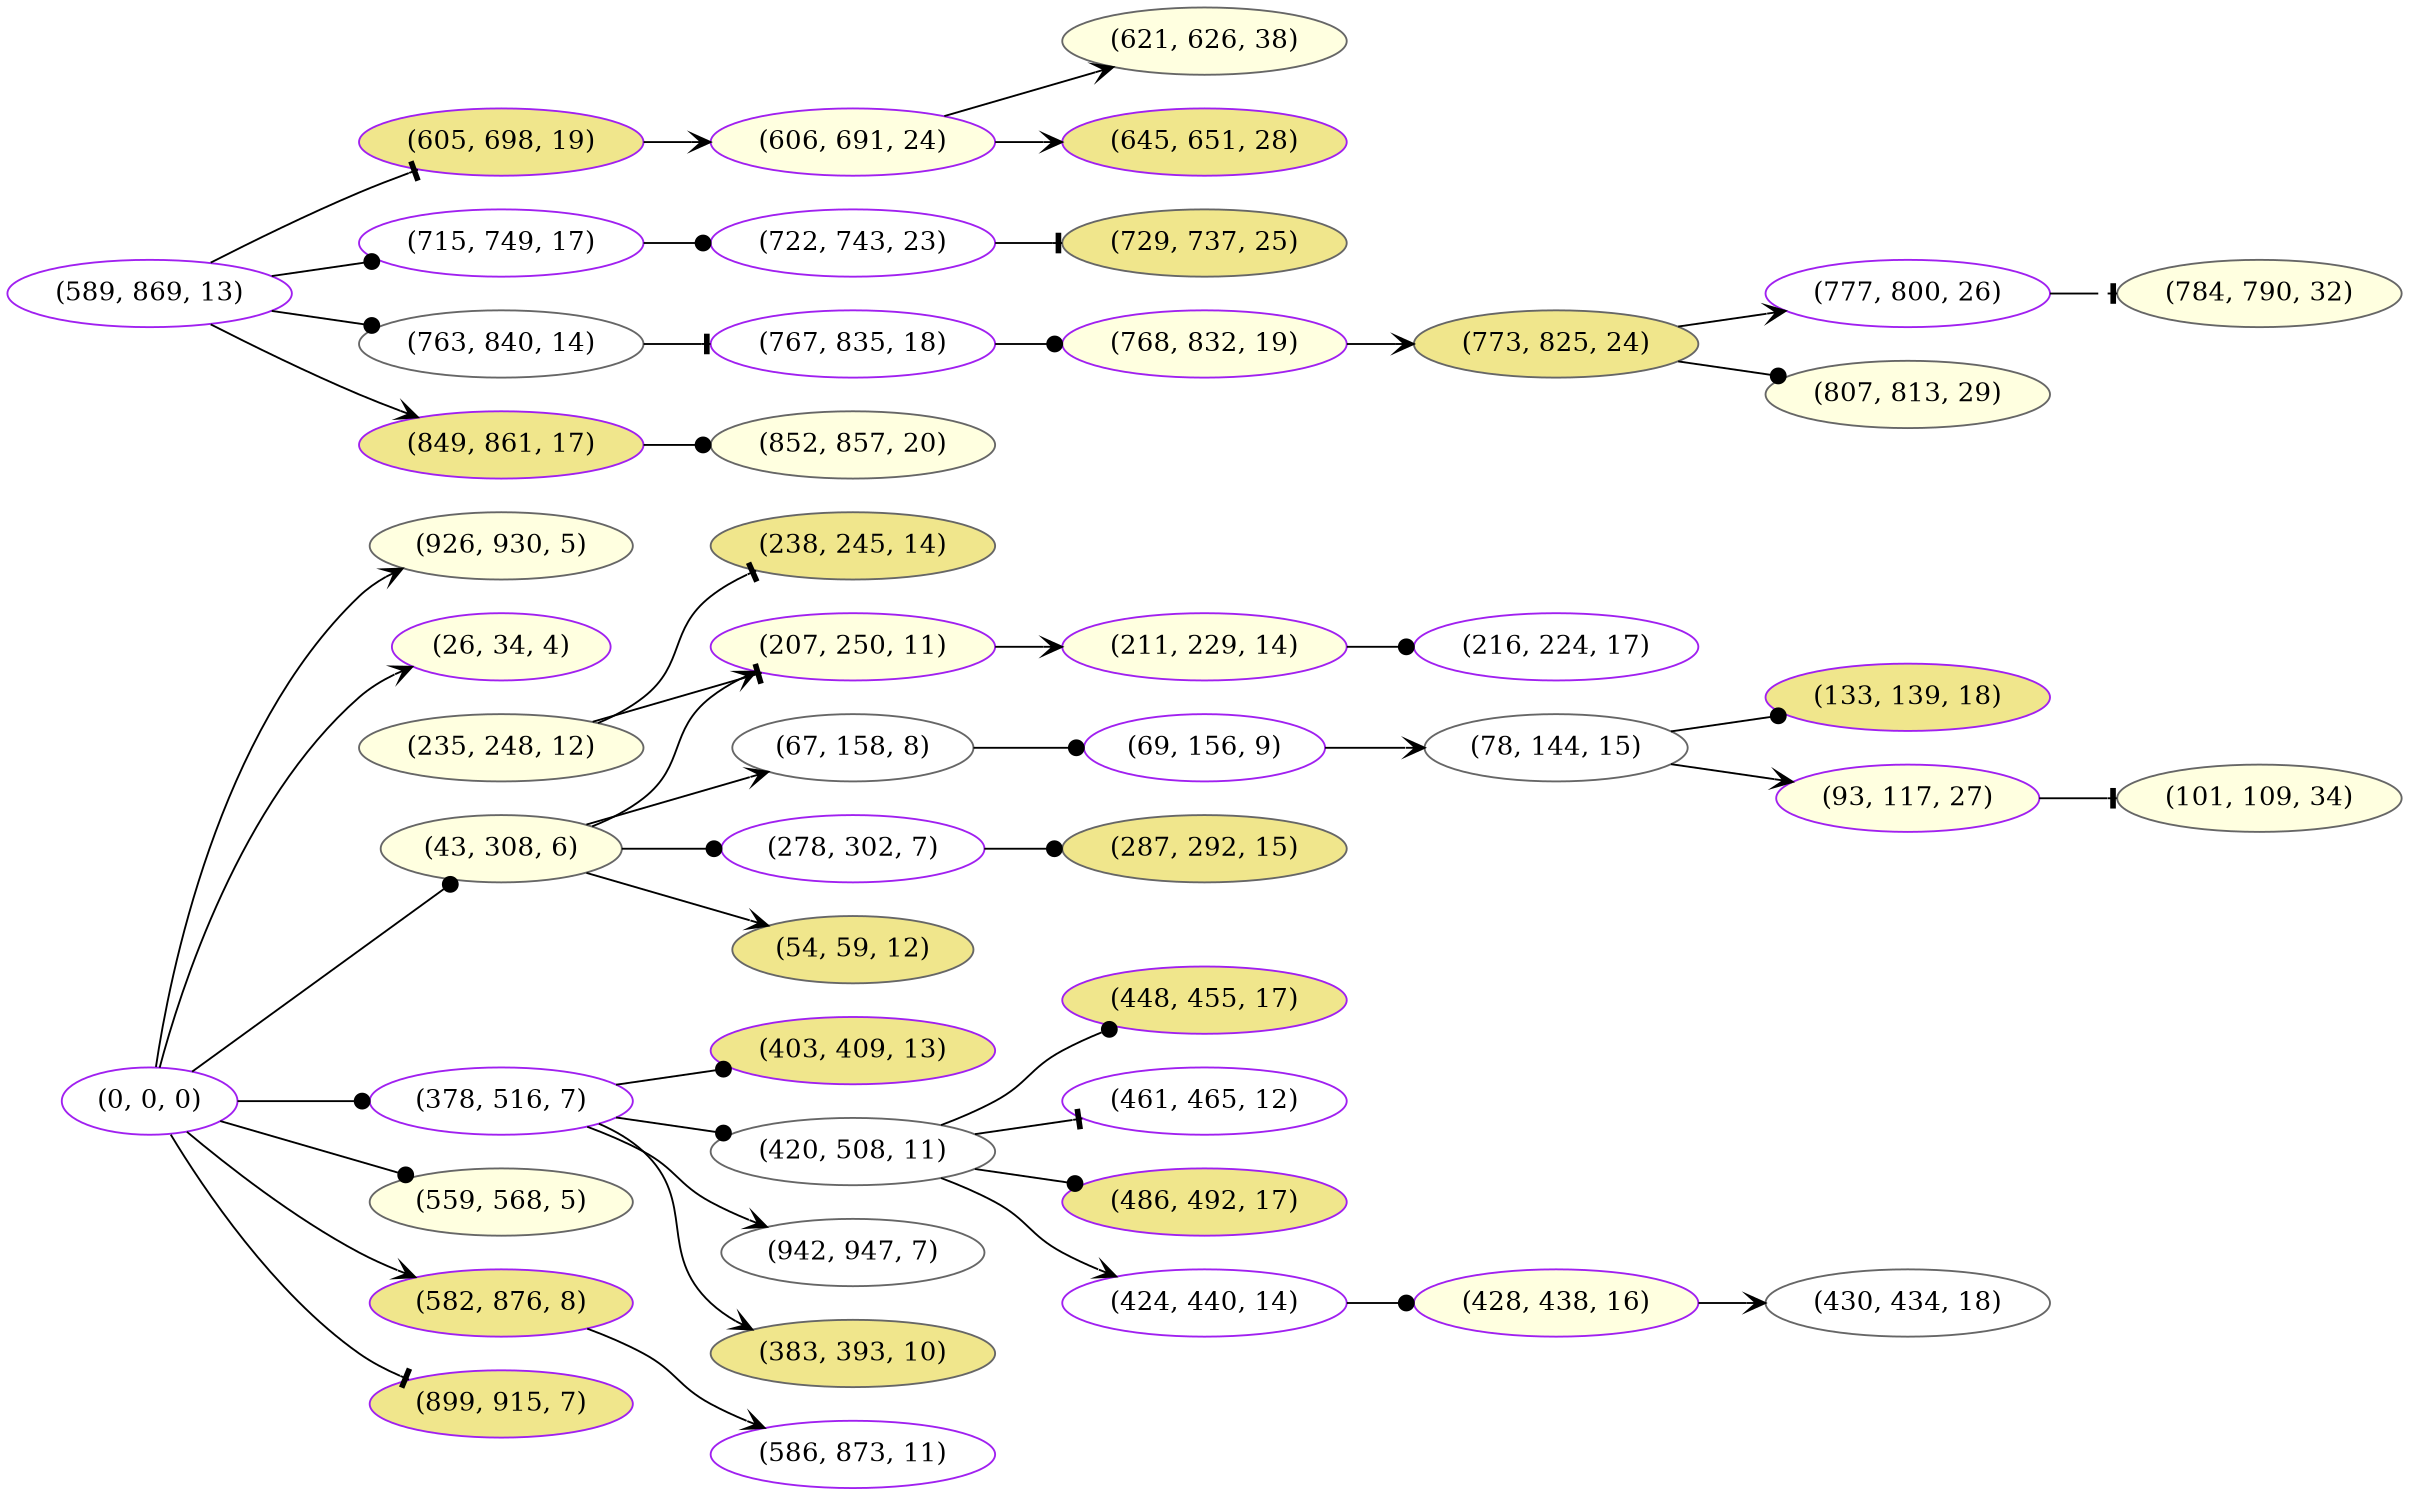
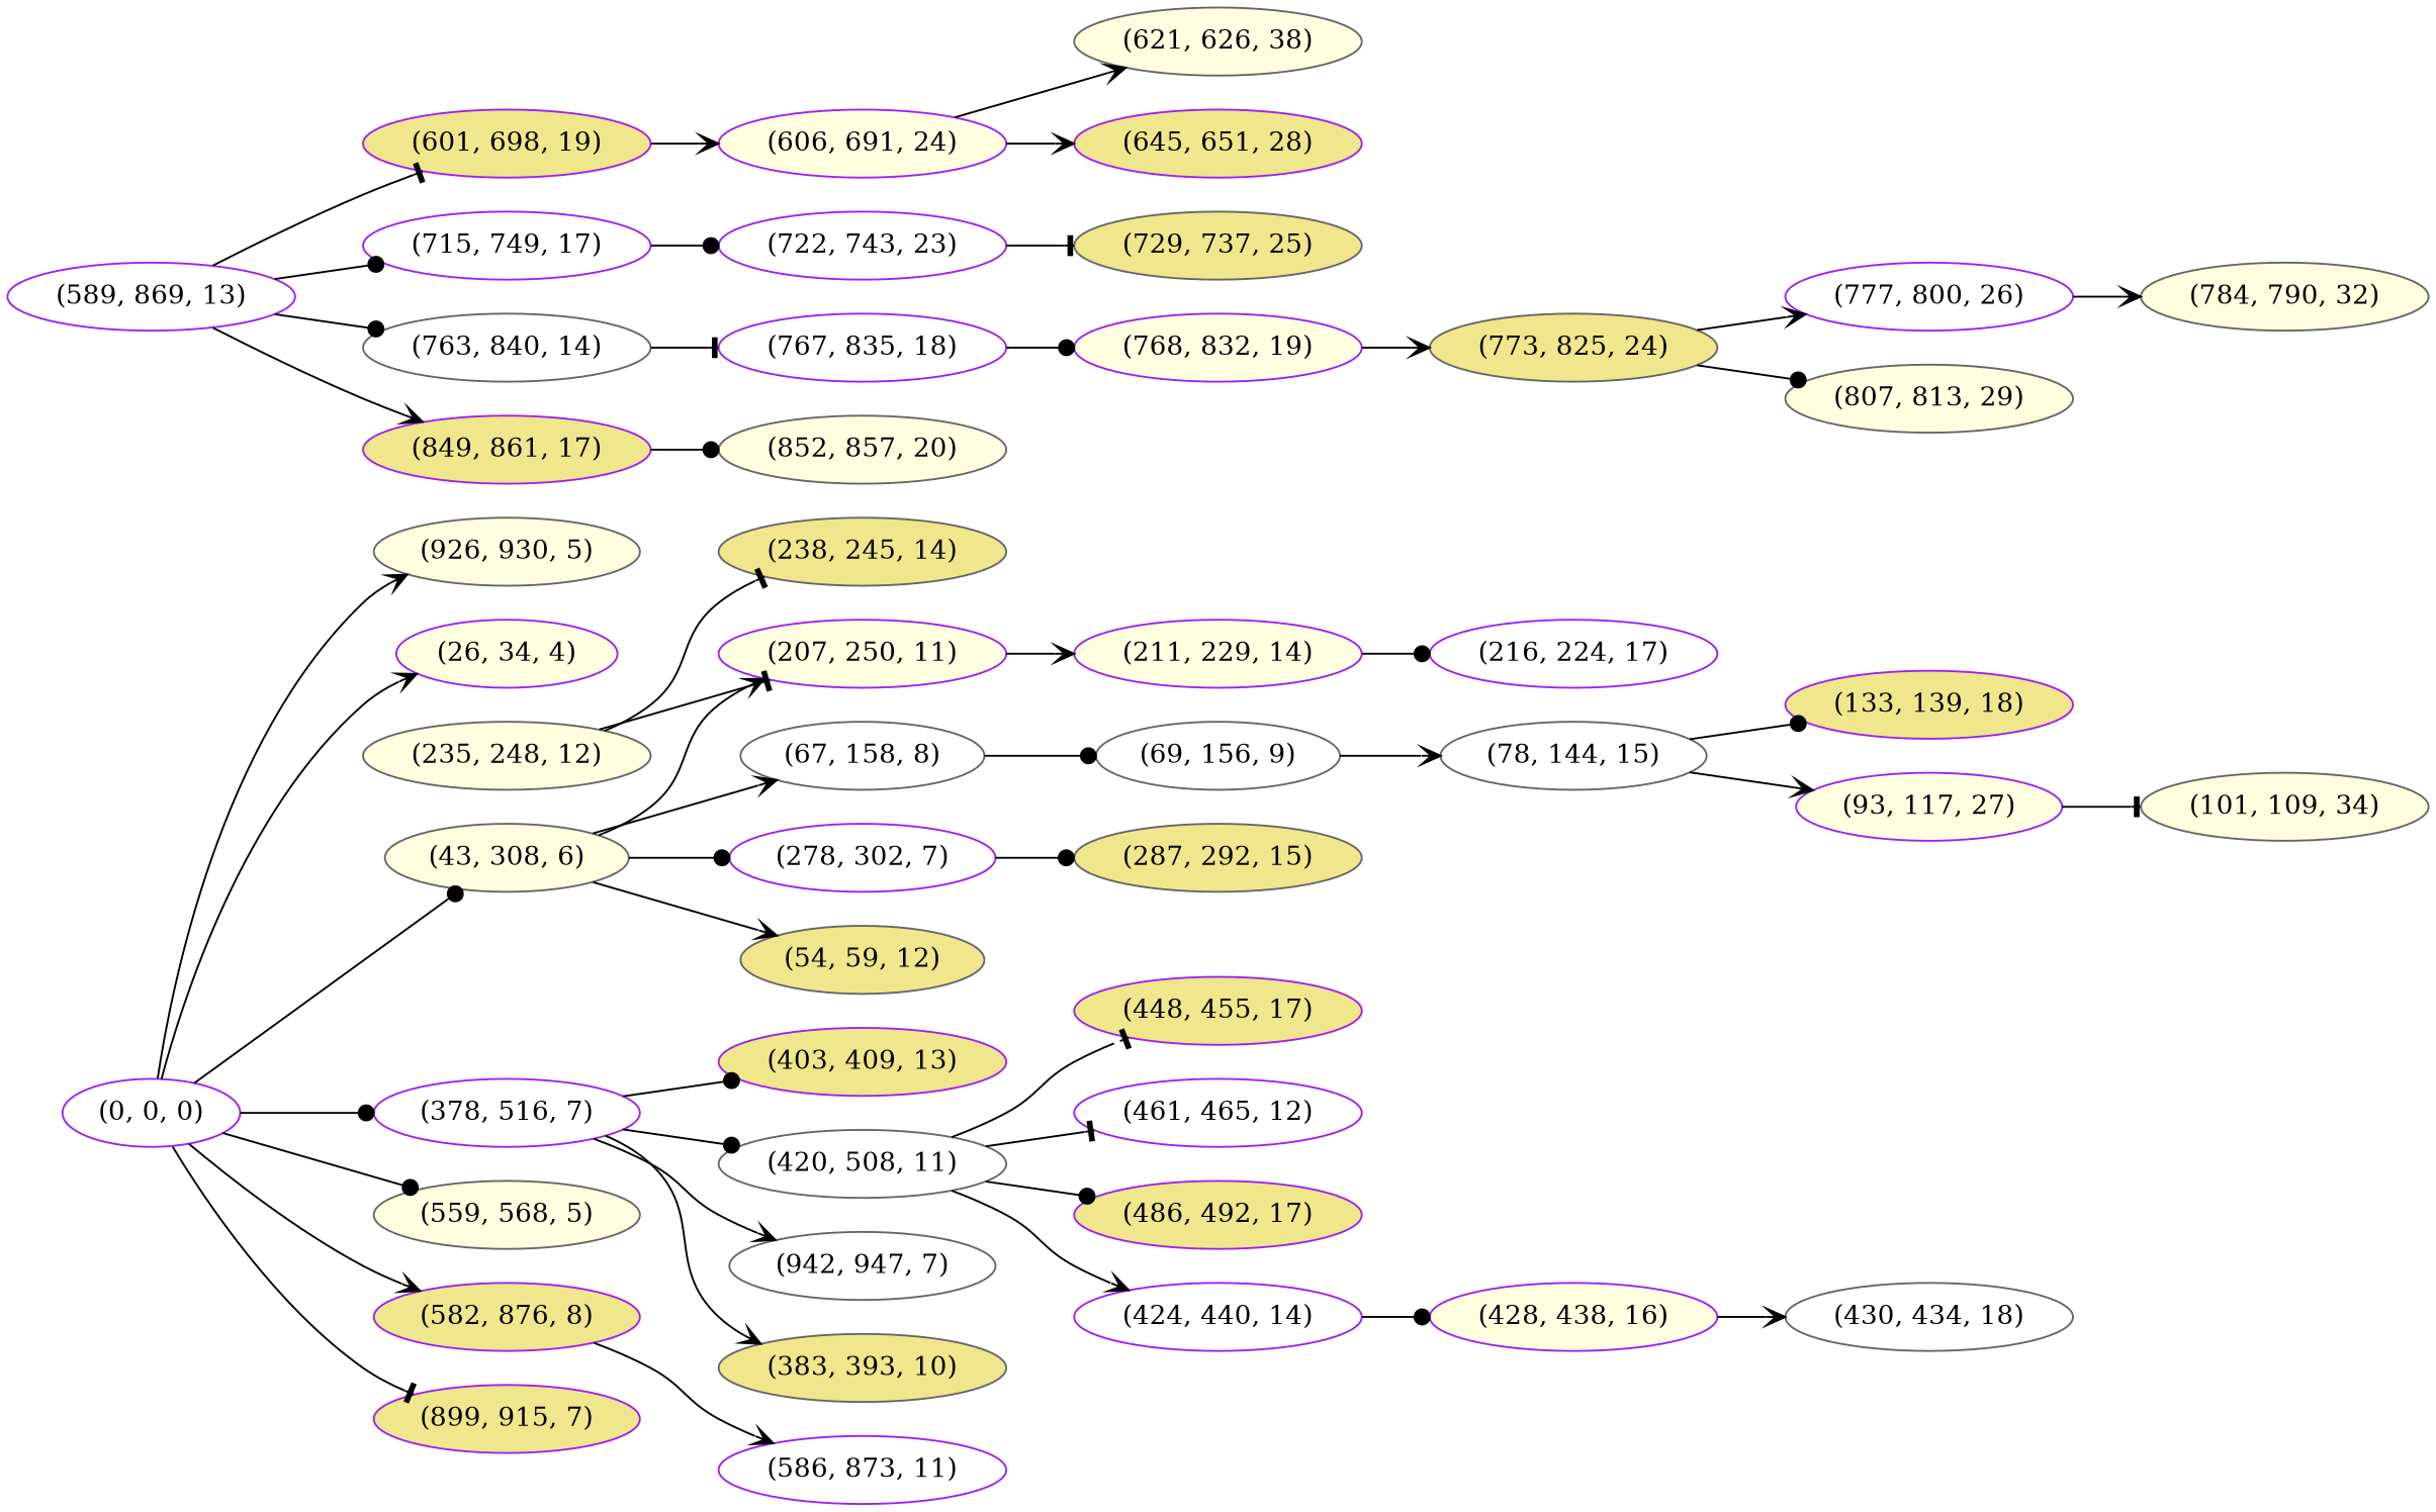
  digraph {
    rankdir=LR
    node [color=purple fillcolor=white style=filled]
    edge [arrowhead=vee]
    "(26, 34, 4)" [fillcolor=lightyellow]
    "(0, 0, 0)"
    "(43, 308, 6)" [color=gray40 fillcolor=lightyellow]
    "(378, 516, 7)"
    "(559, 568, 5)" [color=gray40 fillcolor=lightyellow]
    "(582, 876, 8)" [fillcolor=khaki]
    "(899, 915, 7)" [fillcolor=khaki]
    "(926, 930, 5)" [color=gray40 fillcolor=lightyellow]
    "(54, 59, 12)" [color=gray40 fillcolor=khaki]
    "(67, 158, 8)" [color=gray40]
    "(207, 250, 11)" [fillcolor=lightyellow]
    "(278, 302, 7)"
    "(942, 947, 7)" [color=gray40]
    "(383, 393, 10)" [color=gray40 fillcolor=khaki]
    "(403, 409, 13)" [fillcolor=khaki]
    "(420, 508, 11)" [color=gray40]
    "(586, 873, 11)"
-   "(69, 156, 9)"
+   "(69, 156, 9)" [color=gray40]
    "(211, 229, 14)" [fillcolor=lightyellow]
    "(287, 292, 15)" [color=gray40 fillcolor=khaki]
    "(78, 144, 15)" [color=gray40]
    "(93, 117, 27)" [fillcolor=lightyellow]
    "(133, 139, 18)" [fillcolor=khaki]
    "(101, 109, 34)" [color=gray40 fillcolor=lightyellow]
    "(216, 224, 17)"
    "(235, 248, 12)" [color=gray40 fillcolor=lightyellow]
    "(238, 245, 14)" [color=gray40 fillcolor=khaki]
    "(424, 440, 14)"
    "(448, 455, 17)" [fillcolor=khaki]
    "(461, 465, 12)"
    "(486, 492, 17)" [fillcolor=khaki]
    "(428, 438, 16)" [fillcolor=lightyellow]
    "(430, 434, 18)" [color=gray40]
-   "(601, 698, 19)" [fillcolor=khaki label="(605, 698, 19)"]
+   "(601, 698, 19)" [fillcolor=khaki]
    "(589, 869, 13)"
    "(715, 749, 17)"
    "(763, 840, 14)" [color=gray40]
    "(849, 861, 17)" [fillcolor=khaki]
    "(606, 691, 24)" [fillcolor=lightyellow]
    "(722, 743, 23)"
    "(767, 835, 18)"
    "(852, 857, 20)" [color=gray40 fillcolor=lightyellow]
    "(621, 626, 38)" [color=gray40 fillcolor=lightyellow]
    "(645, 651, 28)" [fillcolor=khaki]
    "(729, 737, 25)" [color=gray40 fillcolor=khaki]
    "(768, 832, 19)" [fillcolor=lightyellow]
    "(773, 825, 24)" [color=gray40 fillcolor=khaki]
    "(777, 800, 26)"
    "(807, 813, 29)" [color=gray40 fillcolor=lightyellow]
    "(784, 790, 32)" [color=gray40 fillcolor=lightyellow]
    "(0, 0, 0)" -> "(26, 34, 4)"
    "(0, 0, 0)" -> "(43, 308, 6)" [arrowhead=dot]
    "(0, 0, 0)" -> "(378, 516, 7)" [arrowhead=dot]
    "(0, 0, 0)" -> "(559, 568, 5)" [arrowhead=dot]
    "(0, 0, 0)" -> "(582, 876, 8)"
    "(0, 0, 0)" -> "(899, 915, 7)" [arrowhead=tee]
    "(0, 0, 0)" -> "(926, 930, 5)"
    "(43, 308, 6)" -> "(54, 59, 12)"
    "(43, 308, 6)" -> "(67, 158, 8)"
    "(43, 308, 6)" -> "(207, 250, 11)"
    "(43, 308, 6)" -> "(278, 302, 7)" [arrowhead=dot]
    "(378, 516, 7)" -> "(942, 947, 7)"
    "(378, 516, 7)" -> "(383, 393, 10)"
    "(378, 516, 7)" -> "(403, 409, 13)" [arrowhead=dot]
    "(378, 516, 7)" -> "(420, 508, 11)" [arrowhead=dot]
    "(582, 876, 8)" -> "(586, 873, 11)"
    "(67, 158, 8)" -> "(69, 156, 9)" [arrowhead=dot]
    "(207, 250, 11)" -> "(211, 229, 14)"
    "(278, 302, 7)" -> "(287, 292, 15)" [arrowhead=dot]
    "(420, 508, 11)" -> "(424, 440, 14)"
-   "(420, 508, 11)" -> "(448, 455, 17)" [arrowhead=dot]
+   "(420, 508, 11)" -> "(448, 455, 17)" [arrowhead=tee]
    "(420, 508, 11)" -> "(461, 465, 12)" [arrowhead=tee]
    "(420, 508, 11)" -> "(486, 492, 17)" [arrowhead=dot]
    "(69, 156, 9)" -> "(78, 144, 15)"
    "(211, 229, 14)" -> "(216, 224, 17)" [arrowhead=dot]
    "(78, 144, 15)" -> "(93, 117, 27)"
    "(78, 144, 15)" -> "(133, 139, 18)" [arrowhead=dot]
    "(93, 117, 27)" -> "(101, 109, 34)" [arrowhead=tee]
    "(235, 248, 12)" -> "(207, 250, 11)" [arrowhead=tee]
    "(235, 248, 12)" -> "(238, 245, 14)" [arrowhead=tee]
    "(424, 440, 14)" -> "(428, 438, 16)" [arrowhead=dot]
    "(428, 438, 16)" -> "(430, 434, 18)"
    "(601, 698, 19)" -> "(606, 691, 24)"
    "(589, 869, 13)" -> "(601, 698, 19)" [arrowhead=tee]
    "(589, 869, 13)" -> "(715, 749, 17)" [arrowhead=dot]
    "(589, 869, 13)" -> "(763, 840, 14)" [arrowhead=dot]
    "(589, 869, 13)" -> "(849, 861, 17)"
    "(715, 749, 17)" -> "(722, 743, 23)" [arrowhead=dot]
    "(763, 840, 14)" -> "(767, 835, 18)" [arrowhead=tee]
    "(849, 861, 17)" -> "(852, 857, 20)" [arrowhead=dot]
    "(606, 691, 24)" -> "(621, 626, 38)"
    "(606, 691, 24)" -> "(645, 651, 28)"
    "(722, 743, 23)" -> "(729, 737, 25)" [arrowhead=tee]
    "(767, 835, 18)" -> "(768, 832, 19)" [arrowhead=dot]
    "(768, 832, 19)" -> "(773, 825, 24)"
    "(773, 825, 24)" -> "(777, 800, 26)"
    "(773, 825, 24)" -> "(807, 813, 29)" [arrowhead=dot]
-   "(777, 800, 26)" -> "(784, 790, 32)" [arrowhead=tee]
+   "(777, 800, 26)" -> "(784, 790, 32)"
  }
